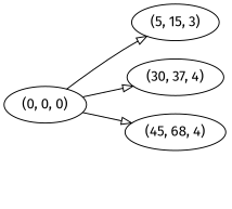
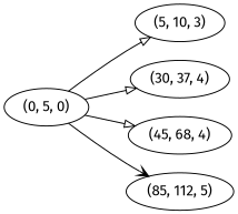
  digraph {
    fontname="Fira Sans"
    rankdir=LR
    node [fontname="Fira Sans"]
    edge [arrowhead=onormal fontname="Fira Sans"]
-   "(0, 0, 0)"
-   "(5, 15, 3)"
+   "(0, 0, 0)" [label="(0, 5, 0)"]
+   "(5, 15, 3)" [label="(5, 10, 3)"]
    "(30, 37, 4)"
    "(45, 68, 4)"
+   "(85, 112, 5)"
    "(0, 0, 0)" -> "(5, 15, 3)"
    "(0, 0, 0)" -> "(30, 37, 4)"
    "(0, 0, 0)" -> "(45, 68, 4)"
+   "(0, 0, 0)" -> "(85, 112, 5)" [arrowhead=vee]
  }
